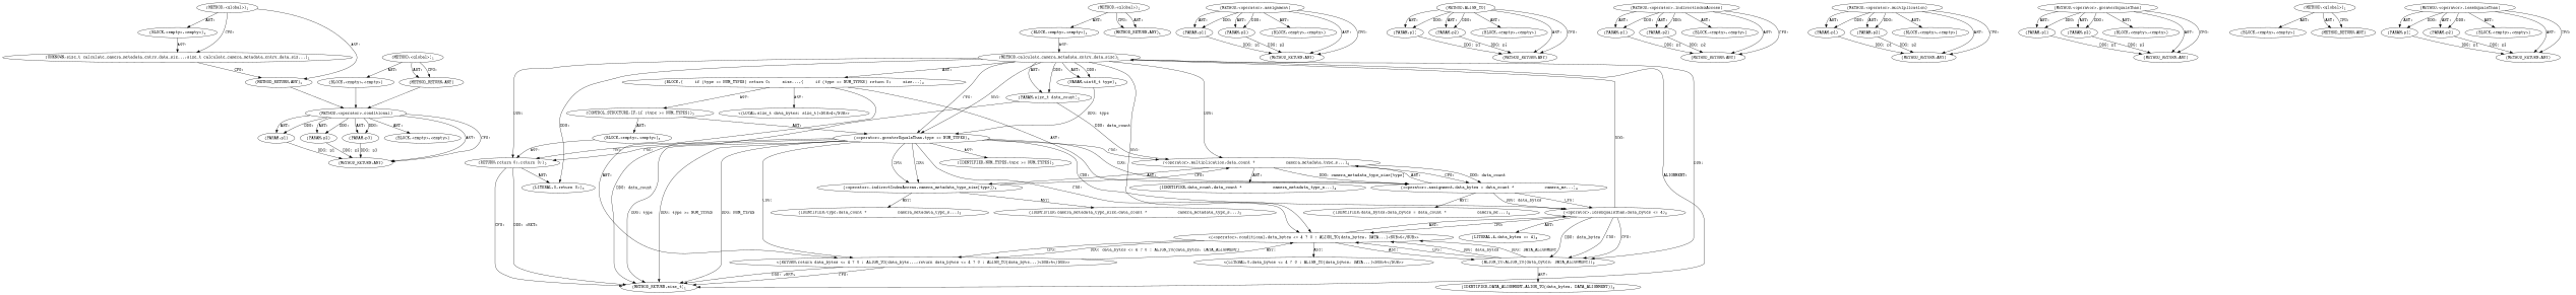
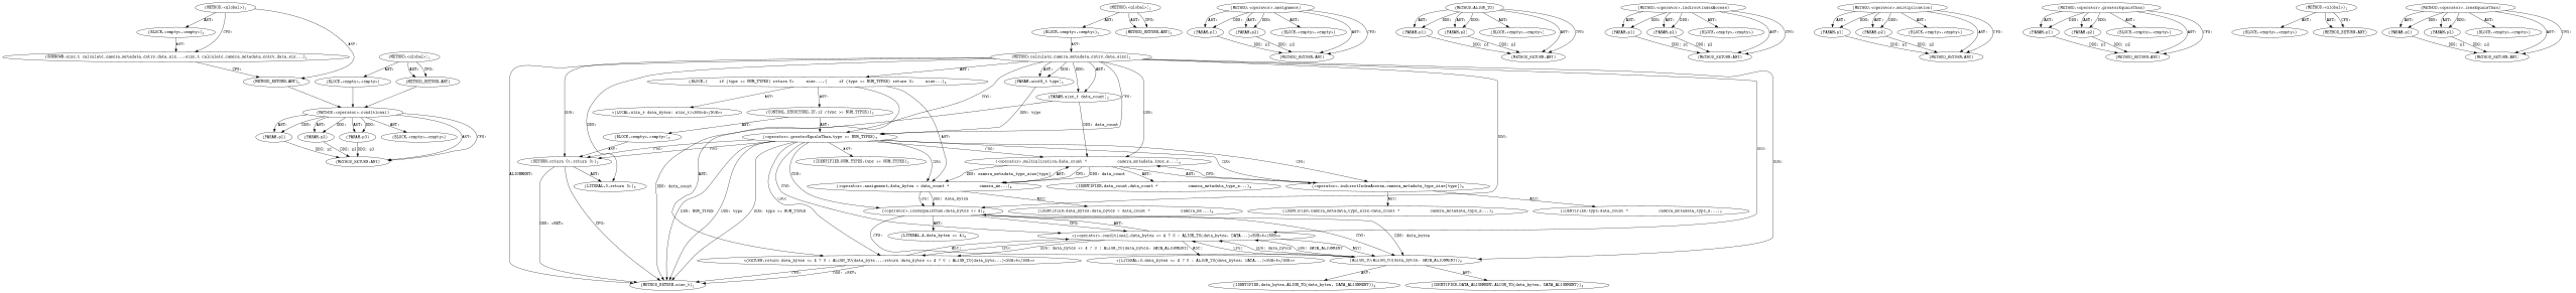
  digraph {
    fontname="Courier Prime"
    node [fontname="Courier Prime"]
    edge [fontname="Courier Prime"]
    n1 [label=<(METHOD,&lt;operator&gt;.conditional)>]
    n2 [label=<(PARAM,p1)>]
    n3 [label=<(PARAM,p2)>]
    n4 [label=<(PARAM,p3)>]
    n5 [label=<(BLOCK,&lt;empty&gt;,&lt;empty&gt;)>]
    n6 [label=<(METHOD_RETURN,ANY)>]
    n7 [label=<(METHOD,&lt;global&gt;)<SUB>1</SUB>>]
    n8 [label=<(BLOCK,&lt;empty&gt;,&lt;empty&gt;)<SUB>1</SUB>>]
    n9 [label=<(METHOD_RETURN,ANY)<SUB>1</SUB>>]
    n10 [label=<(METHOD,calculate_camera_metadata_entry_data_size)<SUB>1</SUB>>]
    n11 [label=<(PARAM,uint8_t type)<SUB>1</SUB>>]
    n12 [label=<(PARAM,size_t data_count)<SUB>2</SUB>>]
    n13 [label=<(BLOCK,{     if (type &gt;= NUM_TYPES) return 0;     size...,{     if (type &gt;= NUM_TYPES) return 0;     size...)<SUB>2</SUB>>]
    n14 [label=<(&lt;operator&gt;.greaterEqualsThan,type &gt;= NUM_TYPES)<SUB>3</SUB>>]
    n15 [label=<(RETURN,return 0;,return 0;)<SUB>3</SUB>>]
    n16 [label=<(LITERAL,0,return 0;)<SUB>3</SUB>>]
    n17 [label=<(&lt;operator&gt;.multiplication,data_count *             camera_metadata_type_s...)<SUB>4</SUB>>]
    n18 [label="<(&lt;operator&gt;.conditional,data_bytes &lt;= 4 ? 0 : ALIGN_TO(data_bytes, DATA...)<SUB>6</SUB>>"]
    n19 [label=<(&lt;operator&gt;.lessEqualsThan,data_bytes &lt;= 4)<SUB>6</SUB>>]
    n20 [label=<(ALIGN_TO,ALIGN_TO(data_bytes, DATA_ALIGNMENT))<SUB>6</SUB>>]
    n21 [label=<(METHOD_RETURN,size_t)<SUB>1</SUB>>]
    n22 [label=<(CONTROL_STRUCTURE,IF,if (type &gt;= NUM_TYPES))<SUB>3</SUB>>]
    n23 [label="<(LOCAL,size_t data_bytes: size_t)<SUB>4</SUB>>"]
    n24 [label=<(&lt;operator&gt;.assignment,data_bytes = data_count *             camera_me...)<SUB>4</SUB>>]
    n25 [label="<(RETURN,return data_bytes &lt;= 4 ? 0 : ALIGN_TO(data_byte...,return data_bytes &lt;= 4 ? 0 : ALIGN_TO(data_byte...)<SUB>6</SUB>>"]
    n26 [label=<(IDENTIFIER,NUM_TYPES,type &gt;= NUM_TYPES)<SUB>3</SUB>>]
    n27 [label=<(&lt;operator&gt;.indirectIndexAccess,camera_metadata_type_size[type])<SUB>5</SUB>>]
    n28 [label=<(IDENTIFIER,data_count,data_count *             camera_metadata_type_s...)<SUB>4</SUB>>]
    n29 [label="<(LITERAL,0,data_bytes &lt;= 4 ? 0 : ALIGN_TO(data_bytes, DATA...)<SUB>6</SUB>>"]
    n30 [label=<(LITERAL,4,data_bytes &lt;= 4)<SUB>6</SUB>>]
+   n31 [label=<(IDENTIFIER,data_bytes,ALIGN_TO(data_bytes, DATA_ALIGNMENT))<SUB>6</SUB>>]
    n32 [label=<(IDENTIFIER,DATA_ALIGNMENT,ALIGN_TO(data_bytes, DATA_ALIGNMENT))<SUB>6</SUB>>]
    n33 [label=<(BLOCK,&lt;empty&gt;,&lt;empty&gt;)<SUB>3</SUB>>]
    n34 [label=<(IDENTIFIER,data_bytes,data_bytes = data_count *             camera_me...)<SUB>4</SUB>>]
    n35 [label=<(IDENTIFIER,camera_metadata_type_size,data_count *             camera_metadata_type_s...)<SUB>5</SUB>>]
    n36 [label=<(IDENTIFIER,type,data_count *             camera_metadata_type_s...)<SUB>5</SUB>>]
    n37 [label=<(METHOD,&lt;operator&gt;.assignment)>]
    n38 [label=<(PARAM,p1)>]
    n39 [label=<(PARAM,p2)>]
    n40 [label=<(BLOCK,&lt;empty&gt;,&lt;empty&gt;)>]
    n41 [label=<(METHOD_RETURN,ANY)>]
    n42 [label=<(METHOD,ALIGN_TO)>]
    n43 [label=<(PARAM,p1)>]
    n44 [label=<(PARAM,p2)>]
    n45 [label=<(BLOCK,&lt;empty&gt;,&lt;empty&gt;)>]
    n46 [label=<(METHOD_RETURN,ANY)>]
    n47 [label=<(METHOD,&lt;operator&gt;.indirectIndexAccess)>]
    n48 [label=<(PARAM,p1)>]
    n49 [label=<(PARAM,p2)>]
    n50 [label=<(BLOCK,&lt;empty&gt;,&lt;empty&gt;)>]
    n51 [label=<(METHOD_RETURN,ANY)>]
    n52 [label=<(METHOD,&lt;operator&gt;.multiplication)>]
    n53 [label=<(PARAM,p1)>]
    n54 [label=<(PARAM,p2)>]
    n55 [label=<(BLOCK,&lt;empty&gt;,&lt;empty&gt;)>]
    n56 [label=<(METHOD_RETURN,ANY)>]
    n57 [label=<(METHOD,&lt;operator&gt;.greaterEqualsThan)>]
    n58 [label=<(PARAM,p1)>]
    n59 [label=<(PARAM,p2)>]
    n60 [label=<(BLOCK,&lt;empty&gt;,&lt;empty&gt;)>]
    n61 [label=<(METHOD_RETURN,ANY)>]
    n62 [label=<(METHOD,&lt;global&gt;)<SUB>1</SUB>>]
    n63 [label=<(BLOCK,&lt;empty&gt;,&lt;empty&gt;)>]
    n64 [label=<(METHOD_RETURN,ANY)>]
    n65 [label=<(METHOD,&lt;operator&gt;.lessEqualsThan)>]
    n66 [label=<(PARAM,p1)>]
    n67 [label=<(PARAM,p2)>]
    n68 [label=<(BLOCK,&lt;empty&gt;,&lt;empty&gt;)>]
    n69 [label=<(METHOD_RETURN,ANY)>]
    n70 [label=<(METHOD,&lt;global&gt;)<SUB>1</SUB>>]
    n71 [label=<(BLOCK,&lt;empty&gt;,&lt;empty&gt;)<SUB>1</SUB>>]
    n72 [label=<(UNKNOWN,size_t calculate_camera_metadata_entry_data_siz...,size_t calculate_camera_metadata_entry_data_siz...)<SUB>1</SUB>>]
    n73 [label=<(METHOD_RETURN,ANY)<SUB>1</SUB>>]
    n74 [label=<(METHOD,&lt;global&gt;)<SUB>1</SUB>>]
    n75 [label=<(BLOCK,&lt;empty&gt;,&lt;empty&gt;)>]
    n76 [label=<(METHOD_RETURN,ANY)>]
    n1 -> n2 [label="AST: "]
    n1 -> n2 [label="DDG: "]
    n1 -> n3 [label="AST: "]
    n1 -> n3 [label="DDG: "]
    n1 -> n4 [label="AST: "]
    n1 -> n4 [label="DDG: "]
    n1 -> n5 [label="AST: "]
    n1 -> n6 [label="AST: "]
    n1 -> n6 [label="CFG: "]
    n2 -> n6 [label="DDG: p1"]
    n3 -> n6 [label="DDG: p2"]
    n4 -> n6 [label="DDG: p3"]
    n7 -> n8 [label="AST: "]
    n7 -> n9 [label="AST: "]
    n7 -> n9 [label="CFG: "]
    n8 -> n10 [label="AST: "]
    n10 -> n11 [label="AST: "]
    n10 -> n11 [label="DDG: "]
    n10 -> n12 [label="AST: "]
    n10 -> n12 [label="DDG: "]
    n10 -> n13 [label="AST: "]
    n10 -> n14 [label="CFG: "]
    n10 -> n14 [label="DDG: "]
    n10 -> n15 [label="DDG: "]
    n10 -> n16 [label="DDG: "]
    n10 -> n17 [label="DDG: "]
    n10 -> n18 [label="DDG: "]
-   n19 -> n10 [label="DDG: "]
+   n10 -> n19 [label="DDG: "]
    n10 -> n20 [label="DDG: "]
    n10 -> n21 [label="ALIGNMENT: "]
    n11 -> n14 [label="DDG: type"]
    n12 -> n17 [label="DDG: data_count"]
    n12 -> n21 [label="DDG: data_count"]
    n13 -> n22 [label="AST: "]
    n13 -> n23 [label="AST: "]
    n13 -> n24 [label="AST: "]
    n13 -> n25 [label="AST: "]
    n14 -> n15 [label="CFG: "]
    n14 -> n15 [label="CDG: "]
    n14 -> n17 [label="CDG: "]
    n14 -> n18 [label="CDG: "]
    n14 -> n19 [label="CDG: "]
    n14 -> n21 [label="DDG: type"]
    n14 -> n21 [label="DDG: type &gt;= NUM_TYPES"]
    n14 -> n21 [label="DDG: NUM_TYPES"]
    n14 -> n24 [label="CDG: "]
    n14 -> n25 [label="CDG: "]
    n14 -> n26 [label="AST: "]
    n14 -> n27 [label="CFG: "]
    n14 -> n27 [label="CDG: "]
    n15 -> n16 [label="AST: "]
    n15 -> n21 [label="CFG: "]
    n15 -> n21 [label="DDG: &lt;RET&gt;"]
    n17 -> n24 [label="CFG: "]
    n17 -> n24 [label="DDG: data_count"]
    n17 -> n24 [label="DDG: camera_metadata_type_size[type]"]
    n17 -> n27 [label="AST: "]
    n17 -> n28 [label="AST: "]
    n18 -> n19 [label="AST: "]
    n18 -> n20 [label="AST: "]
    n18 -> n25 [label="CFG: "]
    n18 -> n25 [label="DDG: data_bytes &lt;= 4 ? 0 : ALIGN_TO(data_bytes, DATA_ALIGNMENT)"]
    n18 -> n29 [label="AST: "]
    n19 -> n18 [label="CFG: "]
    n19 -> n20 [label="CFG: "]
    n19 -> n20 [label="DDG: data_bytes"]
    n19 -> n20 [label="CDG: "]
    n19 -> n30 [label="AST: "]
    n20 -> n18 [label="CFG: "]
    n20 -> n18 [label="DDG: data_bytes"]
    n20 -> n18 [label="DDG: DATA_ALIGNMENT"]
+   n20 -> n31 [label="AST: "]
    n20 -> n32 [label="AST: "]
    n22 -> n14 [label="AST: "]
    n22 -> n33 [label="AST: "]
    n24 -> n17 [label="AST: "]
    n24 -> n19 [label="CFG: "]
    n24 -> n19 [label="DDG: data_bytes"]
    n24 -> n34 [label="AST: "]
    n25 -> n18 [label="AST: "]
    n25 -> n21 [label="CFG: "]
    n25 -> n21 [label="DDG: &lt;RET&gt;"]
    n27 -> n17 [label="CFG: "]
    n27 -> n35 [label="AST: "]
    n27 -> n36 [label="AST: "]
    n33 -> n15 [label="AST: "]
    n37 -> n38 [label="AST: "]
    n37 -> n38 [label="DDG: "]
    n37 -> n39 [label="AST: "]
    n37 -> n39 [label="DDG: "]
    n37 -> n40 [label="AST: "]
    n37 -> n41 [label="AST: "]
    n37 -> n41 [label="CFG: "]
    n38 -> n41 [label="DDG: p1"]
    n39 -> n41 [label="DDG: p2"]
    n42 -> n43 [label="AST: "]
    n42 -> n43 [label="DDG: "]
    n42 -> n44 [label="AST: "]
    n42 -> n44 [label="DDG: "]
    n42 -> n45 [label="AST: "]
    n42 -> n46 [label="AST: "]
    n42 -> n46 [label="CFG: "]
    n43 -> n46 [label="DDG: p1"]
    n44 -> n46 [label="DDG: p2"]
    n47 -> n48 [label="AST: "]
    n47 -> n48 [label="DDG: "]
    n47 -> n49 [label="AST: "]
    n47 -> n49 [label="DDG: "]
    n47 -> n50 [label="AST: "]
    n47 -> n51 [label="AST: "]
    n47 -> n51 [label="CFG: "]
    n48 -> n51 [label="DDG: p1"]
    n49 -> n51 [label="DDG: p2"]
    n52 -> n53 [label="AST: "]
    n52 -> n53 [label="DDG: "]
    n52 -> n54 [label="AST: "]
    n52 -> n54 [label="DDG: "]
    n52 -> n55 [label="AST: "]
    n52 -> n56 [label="AST: "]
    n52 -> n56 [label="CFG: "]
    n53 -> n56 [label="DDG: p1"]
    n54 -> n56 [label="DDG: p2"]
    n57 -> n58 [label="AST: "]
    n57 -> n58 [label="DDG: "]
    n57 -> n59 [label="AST: "]
    n57 -> n59 [label="DDG: "]
    n57 -> n60 [label="AST: "]
    n57 -> n61 [label="AST: "]
    n57 -> n61 [label="CFG: "]
    n58 -> n61 [label="DDG: p1"]
    n59 -> n61 [label="DDG: p2"]
    n62 -> n63 [label="AST: "]
    n62 -> n64 [label="AST: "]
    n62 -> n64 [label="CFG: "]
    n65 -> n66 [label="AST: "]
    n65 -> n66 [label="DDG: "]
    n65 -> n67 [label="AST: "]
    n65 -> n67 [label="DDG: "]
    n65 -> n68 [label="AST: "]
    n65 -> n69 [label="AST: "]
    n65 -> n69 [label="CFG: "]
    n66 -> n69 [label="DDG: p1"]
    n67 -> n69 [label="DDG: p2"]
    n70 -> n71 [label="AST: "]
    n70 -> n72 [label="CFG: "]
    n70 -> n73 [label="AST: "]
    n71 -> n72 [label="AST: "]
    n72 -> n73 [label="CFG: "]
    n73 -> n1
    n74 -> n75 [label="AST: "]
    n74 -> n76 [label="AST: "]
    n74 -> n76 [label="CFG: "]
    n75 -> n1
    n76 -> n1
  }
